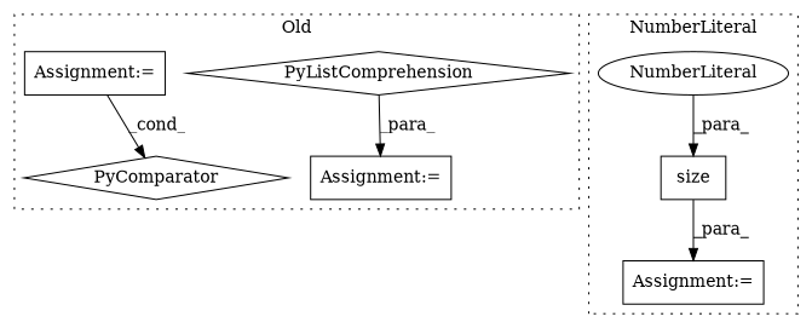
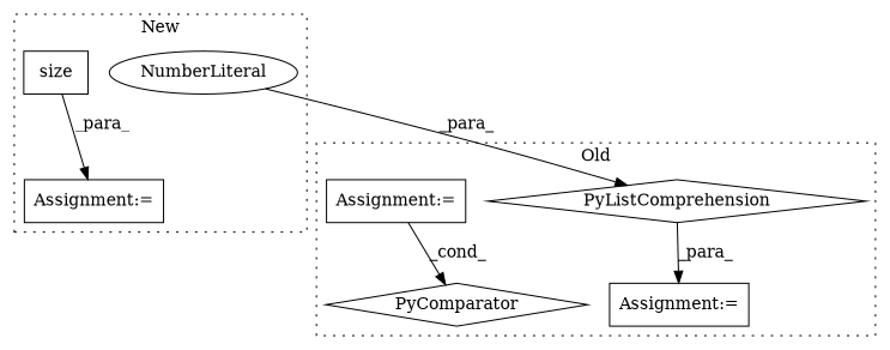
  digraph {
    fontname="DejaVu Serif"
    node [a=7 fontname="DejaVu Serif" l=34 s=3101 shape=box]
    edge [fontname="DejaVu Serif"]
    n1 [a=109 l=123 label=PyListComprehension s=3020 shape=diamond]
    n2 [a=113 label=PyComparator shape=diamond]
    n3 [label="Assignment:="]
    n4 [l=12 label="Assignment:=" s=3008]
    n5 [a=32 l="5,1" label=size s="4125,4131"]
    n6 [a=34 l=1 label=NumberLiteral s=4130 shape=ellipse]
    n7 [l=1 label="Assignment:=" s=4945]
    subgraph cluster_1 {
      label=Old
      style=dotted
      n1
      n2
      n3
      n4
    }
    subgraph cluster_2 {
-     label=NumberLiteral
+     label=New
      style=dotted
      n5
      n6
      n7
    }
    n1 -> n4 [label=_para_]
    n3 -> n2 [label=_cond_]
    n5 -> n7 [label=_para_]
-   n6 -> n5 [label=_para_]
+   n6 -> n1 [label=_para_]
  }
